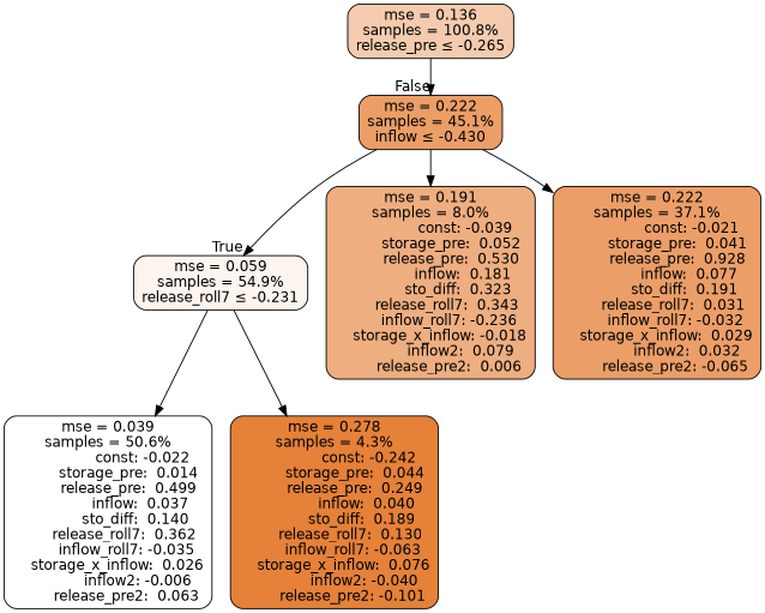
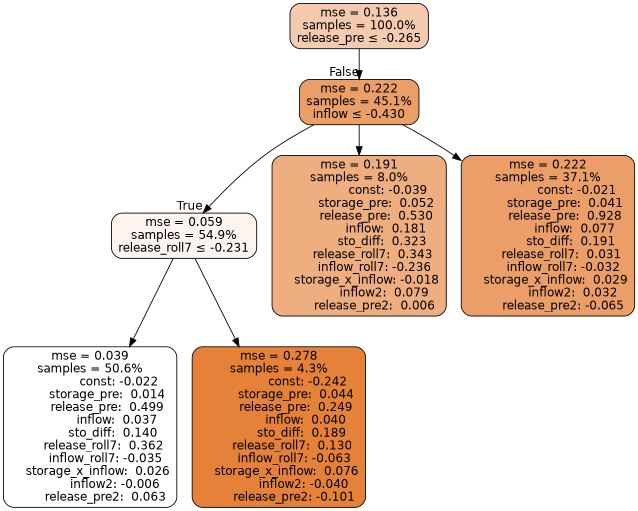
  digraph {
    node [color=black fontname=helvetica shape=rectangle style="filled, rounded"]
    edge [fontname=helvetica]
-   n1 [fillcolor="#f4cbae" label="mse = 0.136\nsamples = 100.8%\nrelease_pre &le; -0.265"]
+   n1 [fillcolor="#f4cbae" label="mse = 0.136\nsamples = 100.0%\nrelease_pre &le; -0.265"]
    n2 [fillcolor="#eb9e66" label="mse = 0.222\nsamples = 45.1%\ninflow &le; -0.430"]
    n3 [fillcolor="#fcf4ee" label="mse = 0.059\nsamples = 54.9%\nrelease_roll7 &le; -0.231"]
    n4 [fillcolor="#ffffff" label="mse = 0.039\nsamples = 50.6%\n               const: -0.022\n         storage_pre:  0.014\n         release_pre:  0.499\n              inflow:  0.037\n            sto_diff:  0.140\n       release_roll7:  0.362\n        inflow_roll7: -0.035\n    storage_x_inflow:  0.026\n             inflow2: -0.006\n        release_pre2:  0.063"]
    n5 [fillcolor="#e58139" label="mse = 0.278\nsamples = 4.3%\n               const: -0.242\n         storage_pre:  0.044\n         release_pre:  0.249\n              inflow:  0.040\n            sto_diff:  0.189\n       release_roll7:  0.130\n        inflow_roll7: -0.063\n    storage_x_inflow:  0.076\n             inflow2: -0.040\n        release_pre2: -0.101"]
    n6 [fillcolor="#eeae80" label="mse = 0.191\nsamples = 8.0%\n               const: -0.039\n         storage_pre:  0.052\n         release_pre:  0.530\n              inflow:  0.181\n            sto_diff:  0.323\n       release_roll7:  0.343\n        inflow_roll7: -0.236\n    storage_x_inflow: -0.018\n             inflow2:  0.079\n        release_pre2:  0.006"]
    n7 [fillcolor="#eb9e67" label="mse = 0.222\nsamples = 37.1%\n               const: -0.021\n         storage_pre:  0.041\n         release_pre:  0.928\n              inflow:  0.077\n            sto_diff:  0.191\n       release_roll7:  0.031\n        inflow_roll7: -0.032\n    storage_x_inflow:  0.029\n             inflow2:  0.032\n        release_pre2: -0.065"]
    n1 -> n2 [headlabel=False labelangle=-45 labeldistance=2.5]
    n2 -> n3 [headlabel=True labelangle=45 labeldistance=2.5]
    n2 -> n6
    n2 -> n7
    n3 -> n4
    n3 -> n5
  }
